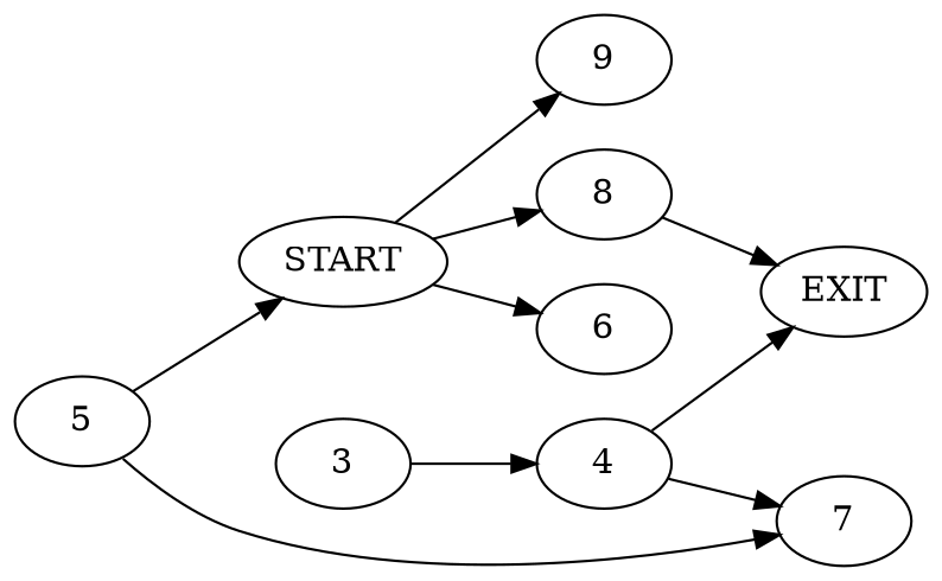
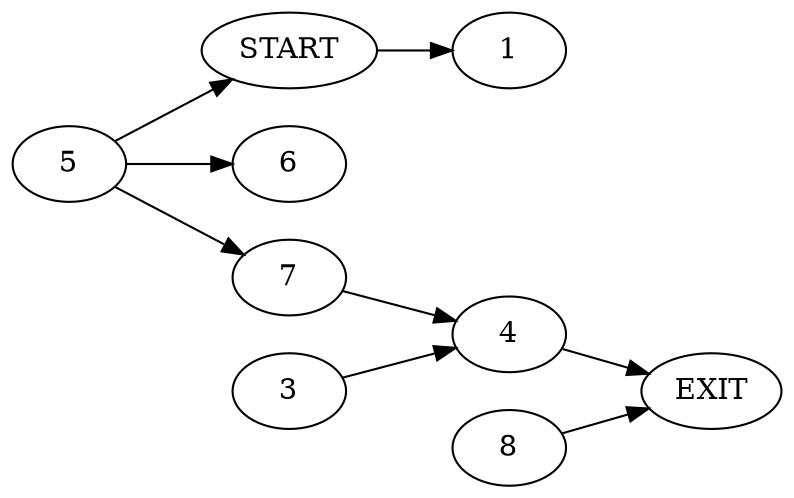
  digraph {
    rankdir=LR
    n1 [label=START]
-   1 [label=9]
+   1
    8
    5
    6
    7
    n7 [label=EXIT]
    3
    4
    n1 -> 1
-   n1 -> 8
    8 -> n7
    5 -> n1
-   n1 -> 6
+   5 -> 6
    5 -> 7
-   4 -> 7
+   7 -> 4
    3 -> 4
    4 -> n7
  }
